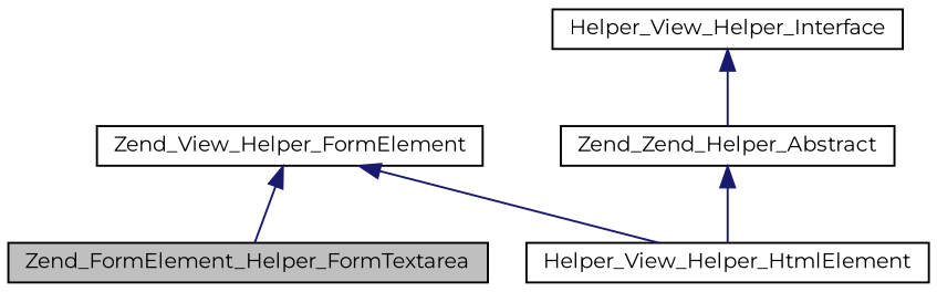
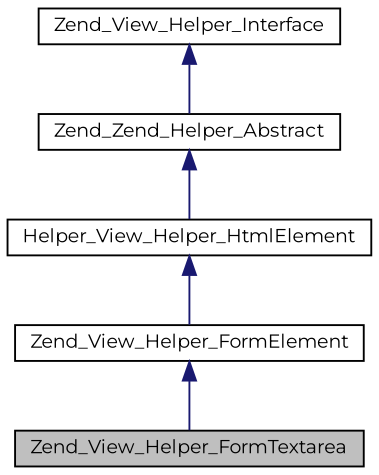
  digraph {
    fontname=Montserrat
    node [color=black fillcolor=white fontname=Montserrat fontsize=10 shape=record style=filled]
    edge [color=midnightblue dir=back fontname=Montserrat fontsize=10 labelfontname=Helvetica labelfontsize=10 style=solid]
-   n1 [fillcolor=grey75 fontcolor=black height=0.2 label=Zend_FormElement_Helper_FormTextarea width=0.4]
+   n1 [fillcolor=grey75 fontcolor=black height=0.2 label=Zend_View_Helper_FormTextarea width=0.4]
    n2 [height=0.2 label=Zend_View_Helper_FormElement width=0.4]
    n3 [height=0.2 label=Helper_View_Helper_HtmlElement width=0.4]
    n4 [height=0.2 label=Zend_Zend_Helper_Abstract width=0.4]
-   n5 [height=0.2 label=Helper_View_Helper_Interface width=0.4]
+   n5 [height=0.2 label=Zend_View_Helper_Interface width=0.4]
    n2 -> n1
-   n2 -> n3
+   n3 -> n2
    n4 -> n3
    n5 -> n4
  }
